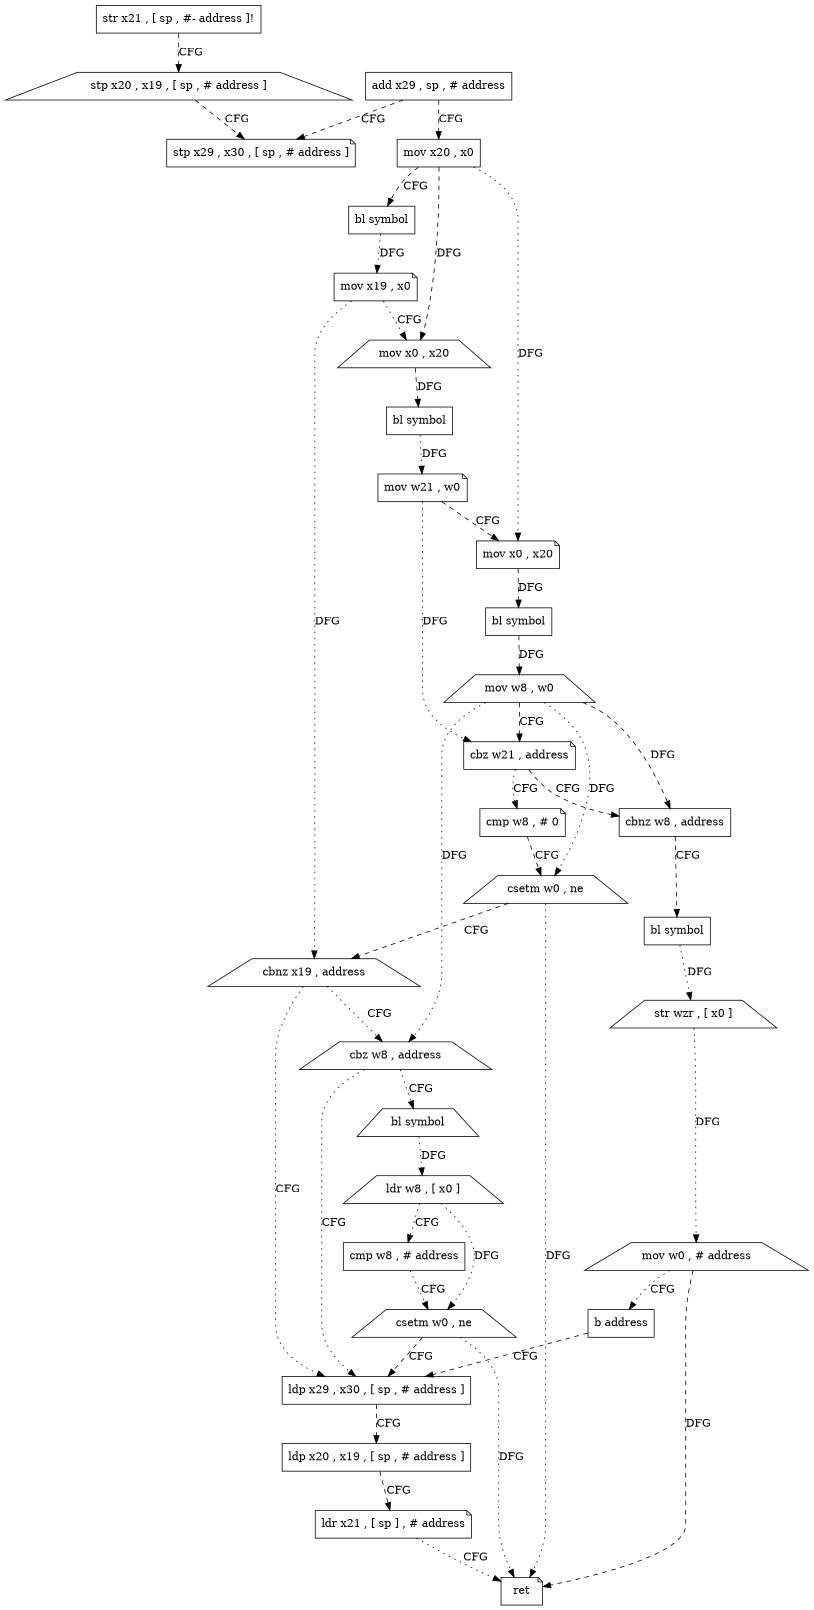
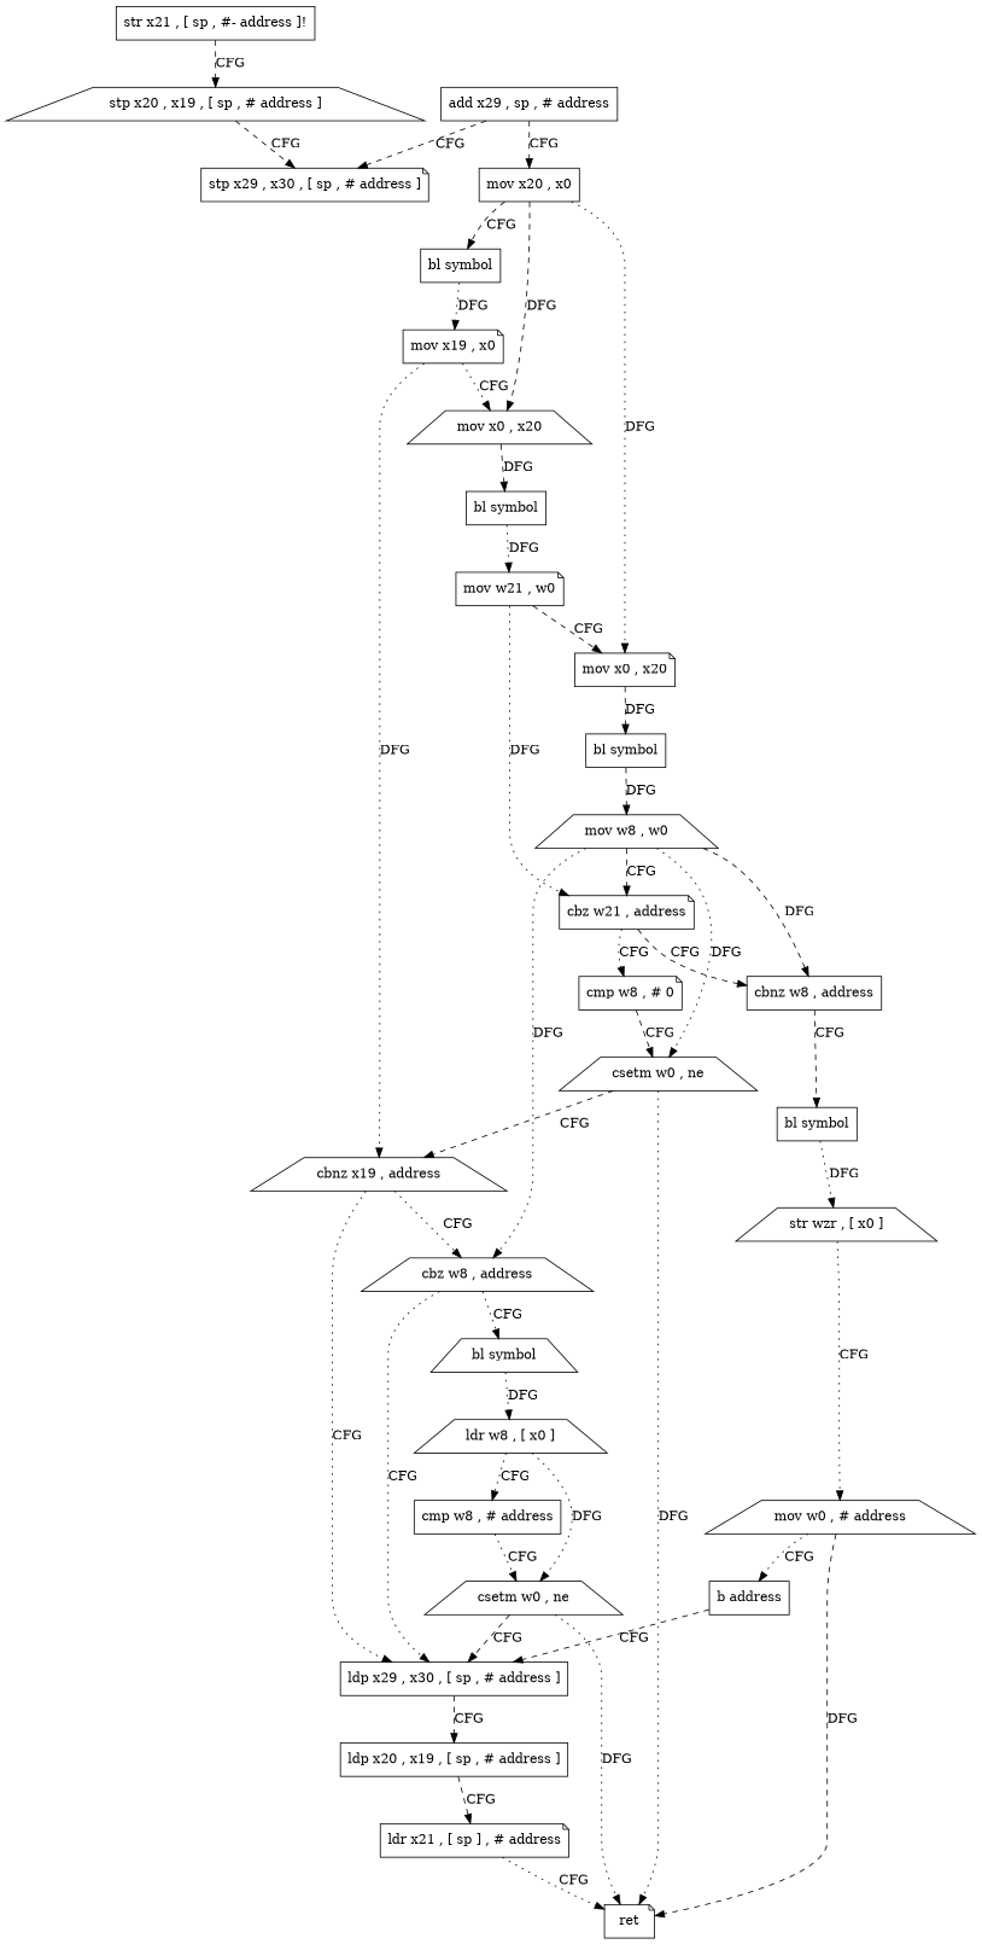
  digraph {
    node [shape=box]
    edge [style=dotted]
    n1 [label="str x21 , [ sp , #- address ]!"]
    n2 [label="stp x20 , x19 , [ sp , # address ]" shape=trapezium]
    n3 [label="stp x29 , x30 , [ sp , # address ]" shape=note]
    n4 [label="add x29 , sp , # address"]
    n5 [label="mov x20 , x0"]
    n6 [label="bl symbol"]
    n7 [label="mov x0 , x20" shape=trapezium]
    n8 [label="mov x0 , x20" shape=note]
    n9 [label="mov x19 , x0" shape=note]
    n10 [label="bl symbol"]
    n11 [label="bl symbol"]
    n12 [label="cbnz x19 , address" shape=trapezium]
    n13 [label="cbz w8 , address" shape=trapezium]
    n14 [label="ldp x29 , x30 , [ sp , # address ]"]
    n15 [label="mov w21 , w0" shape=note]
    n16 [label="cbz w21 , address" shape=note]
    n17 [label="cbnz w8 , address"]
    n18 [label="cmp w8 , # 0" shape=note]
    n19 [label="mov w8 , w0" shape=trapezium]
    n20 [label="csetm w0 , ne" shape=trapezium]
    n21 [label="bl symbol"]
    n22 [label=ret shape=note]
    n23 [label="bl symbol" shape=trapezium]
    n24 [label="mov w0 , # address" shape=trapezium]
    n25 [label="b address"]
    n26 [label="str wzr , [ x0 ]" shape=trapezium]
    n27 [label="ldp x20 , x19 , [ sp , # address ]"]
    n28 [label="ldr x21 , [ sp ] , # address" shape=note]
    n29 [label="ldr w8 , [ x0 ]" shape=trapezium]
    n30 [label="cmp w8 , # address"]
    n31 [label="csetm w0 , ne" shape=trapezium]
    n1 -> n2 [label=CFG style=dashed]
    n2 -> n3 [label=CFG style=dashed]
    n4 -> n3 [label=CFG style=dashed]
    n4 -> n5 [label=CFG style=dashed]
    n5 -> n6 [label=CFG style=dashed]
    n5 -> n7 [label=DFG style=dashed]
    n5 -> n8 [label=DFG]
    n6 -> n9 [label=DFG]
    n7 -> n10 [label=DFG style=dashed]
    n8 -> n11 [label=DFG style=dashed]
    n9 -> n7 [label=CFG]
    n9 -> n12 [label=DFG]
    n10 -> n15 [label=DFG]
    n11 -> n19 [label=DFG style=dashed]
    n12 -> n13 [label=CFG]
    n12 -> n14 [label=CFG]
    n13 -> n14 [label=CFG]
    n13 -> n23 [label=CFG]
    n14 -> n27 [label=CFG style=dashed]
    n15 -> n8 [label=CFG style=dashed]
    n15 -> n16 [label=DFG]
    n16 -> n17 [label=CFG style=dashed]
    n16 -> n18 [label=CFG]
    n17 -> n21 [label=CFG style=dashed]
    n18 -> n20 [label=CFG style=dashed]
    n19 -> n13 [label=DFG]
    n19 -> n16 [label=CFG style=dashed]
    n19 -> n17 [label=DFG style=dashed]
    n19 -> n20 [label=DFG]
    n20 -> n12 [label=CFG style=dashed]
    n20 -> n22 [label=DFG]
    n21 -> n26 [label=DFG]
    n23 -> n29 [label=DFG]
    n24 -> n22 [label=DFG style=dashed]
    n24 -> n25 [label=CFG]
    n25 -> n14 [label=CFG style=dashed]
-   n26 -> n24 [label=DFG]
+   n26 -> n24 [label=CFG]
    n27 -> n28 [label=CFG style=dashed]
    n28 -> n22 [label=CFG]
    n29 -> n30 [label=CFG]
    n29 -> n31 [label=DFG]
    n30 -> n31 [label=CFG]
    n31 -> n14 [label=CFG style=dashed]
    n31 -> n22 [label=DFG]
  }
